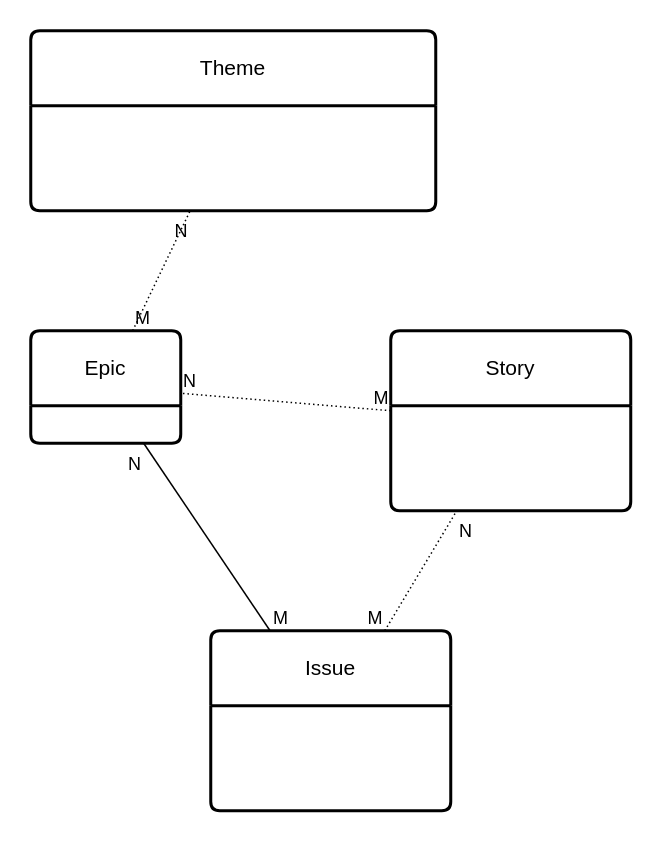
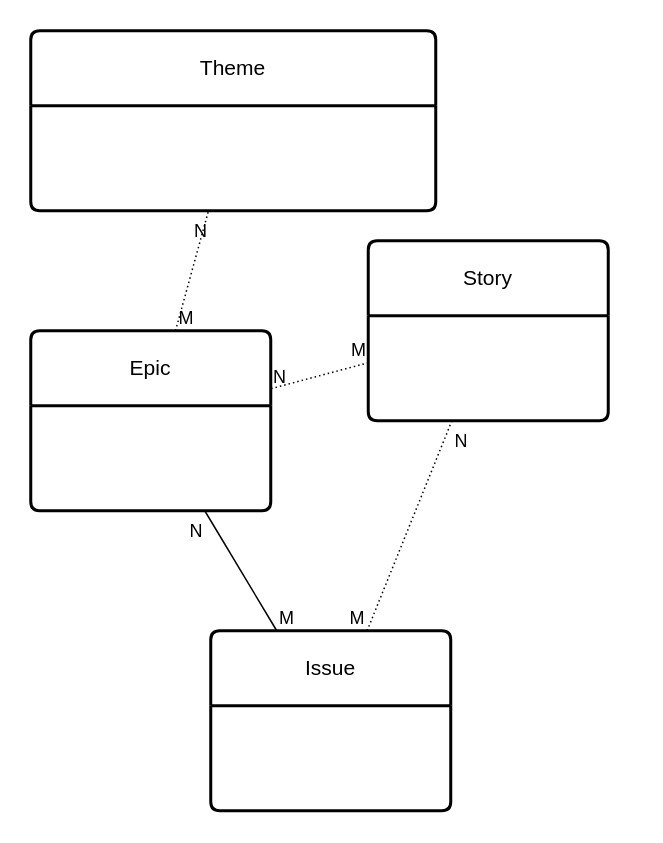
  <mxCell id="0" />
  <mxCell id="1" parent="0" />
  <mxCell id="2" value="Theme&lt;br&gt;" style="swimlane;childLayout=stackLayout;horizontal=1;startSize=50;horizontalStack=0;rounded=1;fontSize=14;fontStyle=0;strokeWidth=2;resizeParent=0;resizeLast=1;shadow=0;dashed=0;align=center;arcSize=4;whiteSpace=wrap;html=1;" vertex="1" parent="1"><mxGeometry x="20" y="20" width="270" height="120" as="geometry"><mxRectangle x="600" y="240" width="80" height="50" as="alternateBounds" /></mxGeometry></mxCell>
- <mxCell id="3" value="Epic" style="swimlane;childLayout=stackLayout;horizontal=1;startSize=50;horizontalStack=0;rounded=1;fontSize=14;fontStyle=0;strokeWidth=2;resizeParent=0;resizeLast=1;shadow=0;dashed=0;align=center;arcSize=4;whiteSpace=wrap;html=1;" vertex="1" parent="1"><mxGeometry x="20" y="220" width="100" height="75" as="geometry"><mxRectangle x="600" y="440" width="70" height="50" as="alternateBounds" /></mxGeometry></mxCell>
- <mxCell id="4" value="Story" style="swimlane;childLayout=stackLayout;horizontal=1;startSize=50;horizontalStack=0;rounded=1;fontSize=14;fontStyle=0;strokeWidth=2;resizeParent=0;resizeLast=1;shadow=0;dashed=0;align=center;arcSize=4;whiteSpace=wrap;html=1;" vertex="1" parent="1"><mxGeometry x="260" y="220" width="160" height="120" as="geometry"><mxRectangle x="840" y="440" width="70" height="50" as="alternateBounds" /></mxGeometry></mxCell>
+ <mxCell id="3" value="Epic" style="swimlane;childLayout=stackLayout;horizontal=1;startSize=50;horizontalStack=0;rounded=1;fontSize=14;fontStyle=0;strokeWidth=2;resizeParent=0;resizeLast=1;shadow=0;dashed=0;align=center;arcSize=4;whiteSpace=wrap;html=1;" vertex="1" parent="1"><mxGeometry x="20" y="220" width="160" height="120" as="geometry"><mxRectangle x="600" y="440" width="70" height="50" as="alternateBounds" /></mxGeometry></mxCell>
+ <mxCell id="4" value="Story" style="swimlane;childLayout=stackLayout;horizontal=1;startSize=50;horizontalStack=0;rounded=1;fontSize=14;fontStyle=0;strokeWidth=2;resizeParent=0;resizeLast=1;shadow=0;dashed=0;align=center;arcSize=4;whiteSpace=wrap;html=1;" vertex="1" parent="1"><mxGeometry x="245" y="160" width="160" height="120" as="geometry"><mxRectangle x="840" y="440" width="70" height="50" as="alternateBounds" /></mxGeometry></mxCell>
  <mxCell id="5" value="Issue" style="swimlane;childLayout=stackLayout;horizontal=1;startSize=50;horizontalStack=0;rounded=1;fontSize=14;fontStyle=0;strokeWidth=2;resizeParent=0;resizeLast=1;shadow=0;dashed=0;align=center;arcSize=4;whiteSpace=wrap;html=1;" vertex="1" parent="1"><mxGeometry x="140" y="420" width="160" height="120" as="geometry"><mxRectangle x="720" y="640" width="70" height="50" as="alternateBounds" /></mxGeometry></mxCell>
  <mxCell id="6" value="" style="endArrow=none;html=1;rounded=0;dashed=0;dashPattern=1 2;" edge="1" parent="1" source="5" target="3"><mxGeometry relative="1" as="geometry"><mxPoint x="-250" y="290" as="sourcePoint" /><mxPoint x="-90" y="290" as="targetPoint" /></mxGeometry></mxCell>
  <mxCell id="7" value="M" style="resizable=0;html=1;whiteSpace=wrap;align=left;verticalAlign=bottom;" connectable="0" vertex="1" parent="6"><mxGeometry x="-1" relative="1" as="geometry" /></mxCell>
  <mxCell id="8" value="N" style="resizable=0;html=1;whiteSpace=wrap;align=right;verticalAlign=top;" connectable="0" vertex="1" parent="6"><mxGeometry x="1" relative="1" as="geometry" /></mxCell>
  <mxCell id="9" value="" style="endArrow=none;html=1;rounded=0;dashed=1;dashPattern=1 2;" edge="1" parent="1" source="5" target="4"><mxGeometry relative="1" as="geometry"><mxPoint x="-250" y="290" as="sourcePoint" /><mxPoint x="-90" y="290" as="targetPoint" /></mxGeometry></mxCell>
  <mxCell id="10" value="M" style="resizable=0;html=1;whiteSpace=wrap;align=right;verticalAlign=bottom;" connectable="0" vertex="1" parent="9"><mxGeometry x="-1" relative="1" as="geometry" /></mxCell>
  <mxCell id="11" value="N" style="resizable=0;html=1;whiteSpace=wrap;align=left;verticalAlign=top;" connectable="0" vertex="1" parent="9"><mxGeometry x="1" relative="1" as="geometry" /></mxCell>
  <mxCell id="12" value="" style="endArrow=none;html=1;rounded=0;dashed=1;dashPattern=1 2;" edge="1" parent="1" source="4" target="3"><mxGeometry relative="1" as="geometry"><mxPoint x="-250" y="290" as="sourcePoint" /><mxPoint x="-90" y="290" as="targetPoint" /></mxGeometry></mxCell>
  <mxCell id="13" value="M" style="resizable=0;html=1;whiteSpace=wrap;align=right;verticalAlign=bottom;" connectable="0" vertex="1" parent="12"><mxGeometry x="-1" relative="1" as="geometry" /></mxCell>
  <mxCell id="14" value="N" style="resizable=0;html=1;whiteSpace=wrap;align=left;verticalAlign=bottom;" connectable="0" vertex="1" parent="12"><mxGeometry x="1" relative="1" as="geometry" /></mxCell>
  <mxCell id="15" value="" style="endArrow=none;html=1;rounded=0;dashed=1;dashPattern=1 2;" edge="1" parent="1" source="3" target="2"><mxGeometry relative="1" as="geometry"><mxPoint x="-250" y="290" as="sourcePoint" /><mxPoint x="-90" y="290" as="targetPoint" /></mxGeometry></mxCell>
  <mxCell id="16" value="M" style="resizable=0;html=1;whiteSpace=wrap;align=left;verticalAlign=bottom;" connectable="0" vertex="1" parent="15"><mxGeometry x="-1" relative="1" as="geometry" /></mxCell>
  <mxCell id="17" value="N" style="resizable=0;html=1;whiteSpace=wrap;align=right;verticalAlign=top;" connectable="0" vertex="1" parent="15"><mxGeometry x="1" relative="1" as="geometry" /></mxCell>
